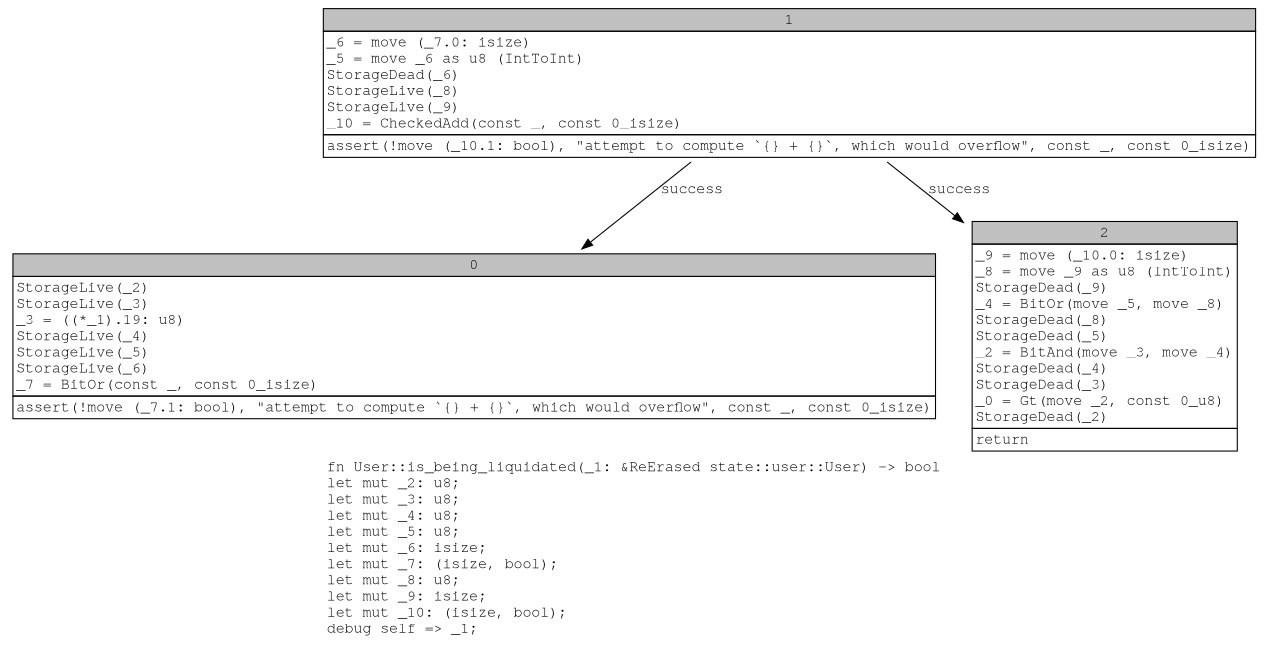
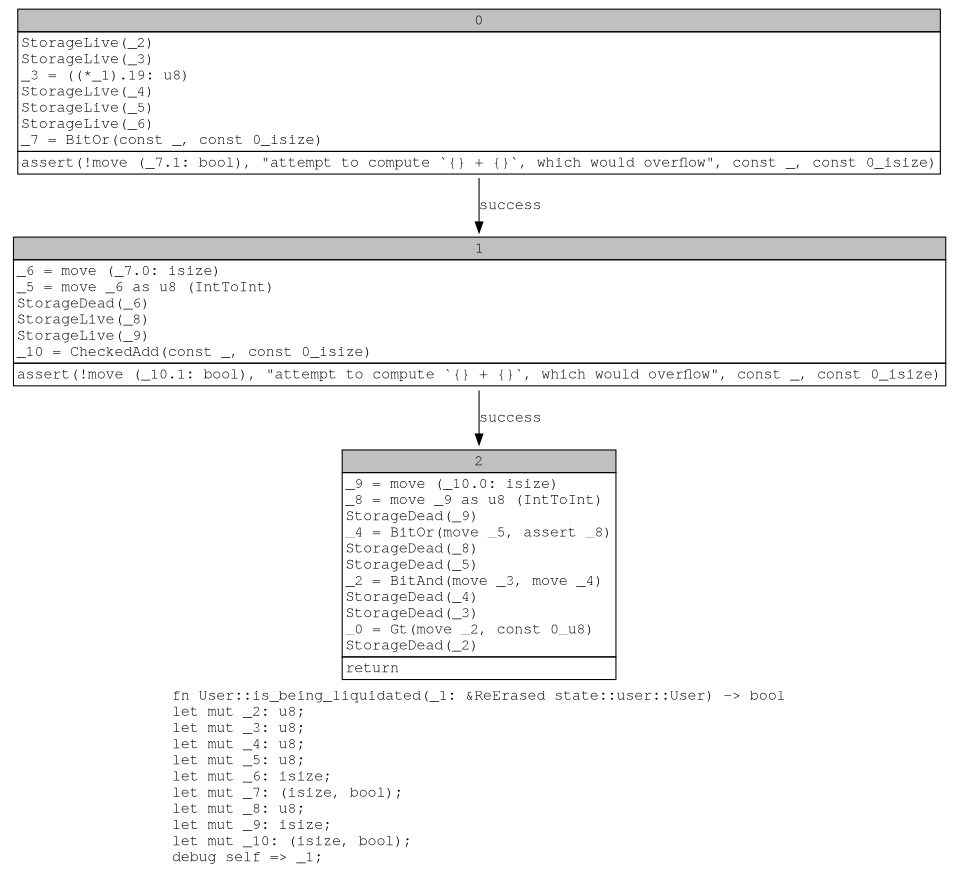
  digraph {
    fontname="Courier, monospace"
    label=<fn User::is_being_liquidated(_1: &amp;ReErased state::user::User) -&gt; bool<br align="left"/>let mut _2: u8;<br align="left"/>let mut _3: u8;<br align="left"/>let mut _4: u8;<br align="left"/>let mut _5: u8;<br align="left"/>let mut _6: isize;<br align="left"/>let mut _7: (isize, bool);<br align="left"/>let mut _8: u8;<br align="left"/>let mut _9: isize;<br align="left"/>let mut _10: (isize, bool);<br align="left"/>debug self =&gt; _1;<br align="left"/>>
    node [fontname="Courier, monospace" shape=none]
    edge [fontname="Courier, monospace"]
    n1 [label=<<table border="0" cellborder="1" cellspacing="0"><tr><td bgcolor="gray" align="center" colspan="1">0</td></tr><tr><td align="left" balign="left">StorageLive(_2)<br/>StorageLive(_3)<br/>_3 = ((*_1).19: u8)<br/>StorageLive(_4)<br/>StorageLive(_5)<br/>StorageLive(_6)<br/>_7 = BitOr(const _, const 0_isize)<br/></td></tr><tr><td align="left">assert(!move (_7.1: bool), &quot;attempt to compute `{} + {}`, which would overflow&quot;, const _, const 0_isize)</td></tr></table>>]
    n2 [label=<<table border="0" cellborder="1" cellspacing="0"><tr><td bgcolor="gray" align="center" colspan="1">1</td></tr><tr><td align="left" balign="left">_6 = move (_7.0: isize)<br/>_5 = move _6 as u8 (IntToInt)<br/>StorageDead(_6)<br/>StorageLive(_8)<br/>StorageLive(_9)<br/>_10 = CheckedAdd(const _, const 0_isize)<br/></td></tr><tr><td align="left">assert(!move (_10.1: bool), &quot;attempt to compute `{} + {}`, which would overflow&quot;, const _, const 0_isize)</td></tr></table>>]
-   n3 [label=<<table border="0" cellborder="1" cellspacing="0"><tr><td bgcolor="gray" align="center" colspan="1">2</td></tr><tr><td align="left" balign="left">_9 = move (_10.0: isize)<br/>_8 = move _9 as u8 (IntToInt)<br/>StorageDead(_9)<br/>_4 = BitOr(move _5, move _8)<br/>StorageDead(_8)<br/>StorageDead(_5)<br/>_2 = BitAnd(move _3, move _4)<br/>StorageDead(_4)<br/>StorageDead(_3)<br/>_0 = Gt(move _2, const 0_u8)<br/>StorageDead(_2)<br/></td></tr><tr><td align="left">return</td></tr></table>>]
-   n2 -> n1 [label=success]
+   n3 [label=<<table border="0" cellborder="1" cellspacing="0"><tr><td bgcolor="gray" align="center" colspan="1">2</td></tr><tr><td align="left" balign="left">_9 = move (_10.0: isize)<br/>_8 = move _9 as u8 (IntToInt)<br/>StorageDead(_9)<br/>_4 = BitOr(move _5, assert _8)<br/>StorageDead(_8)<br/>StorageDead(_5)<br/>_2 = BitAnd(move _3, move _4)<br/>StorageDead(_4)<br/>StorageDead(_3)<br/>_0 = Gt(move _2, const 0_u8)<br/>StorageDead(_2)<br/></td></tr><tr><td align="left">return</td></tr></table>>]
+   n1 -> n2 [label=success]
    n2 -> n3 [label=success]
  }
